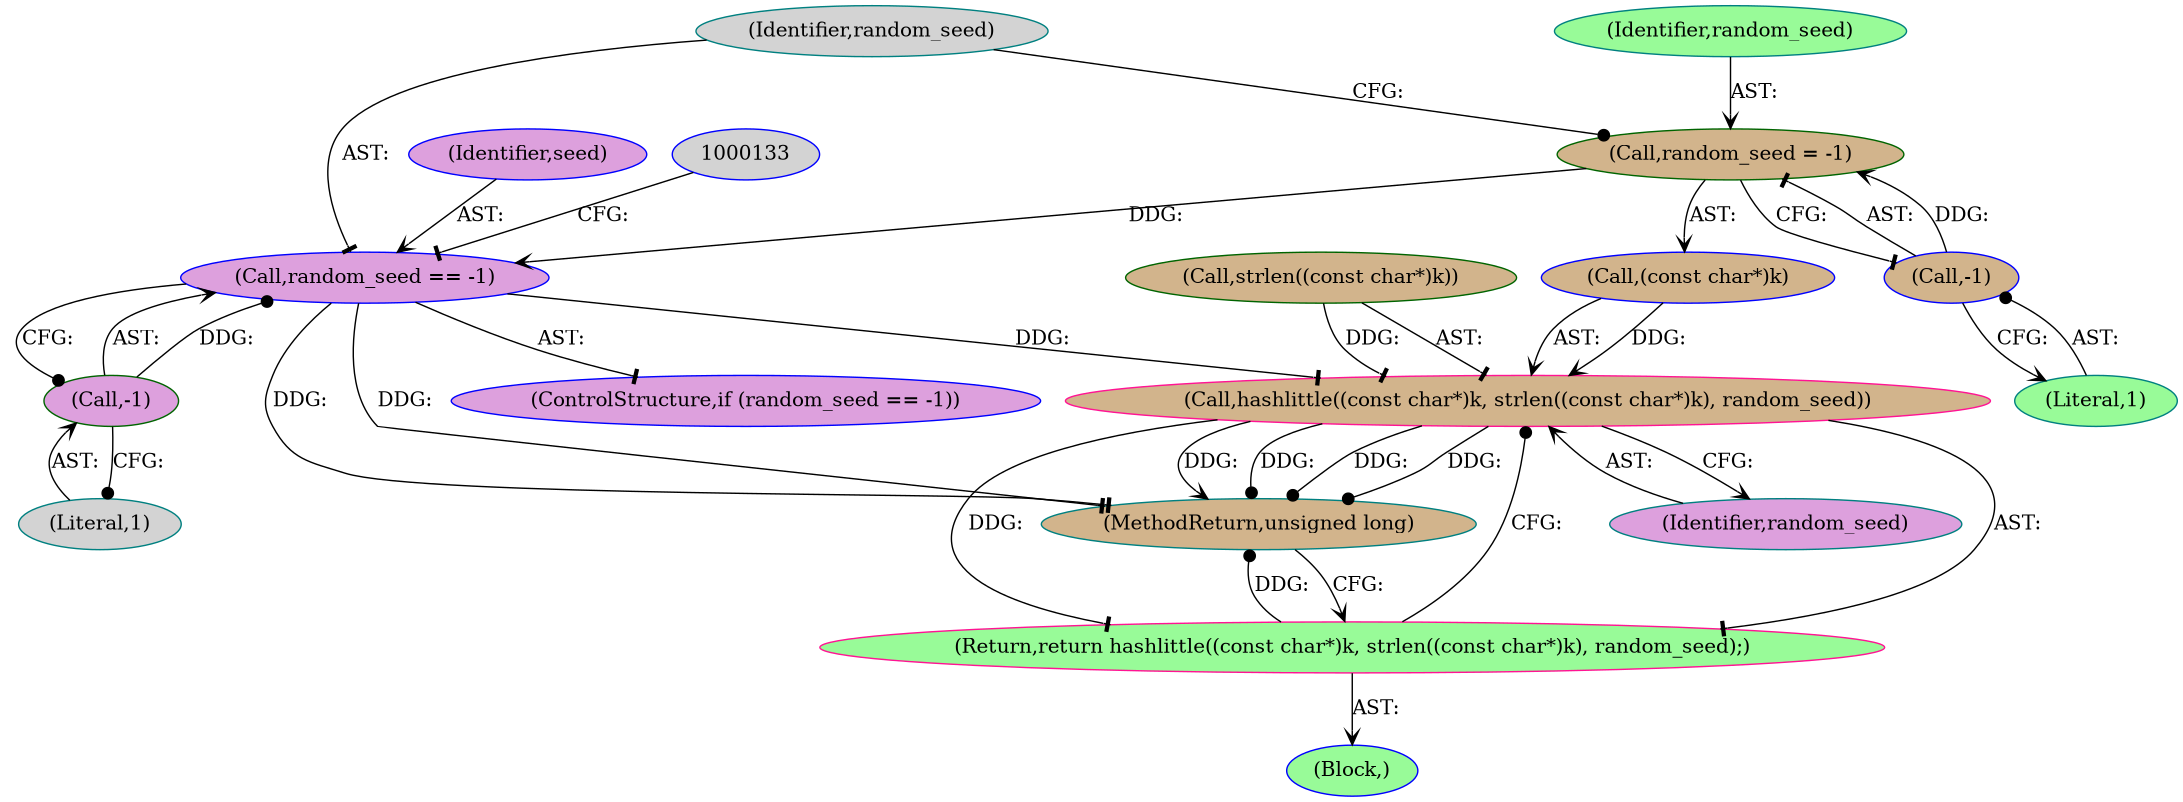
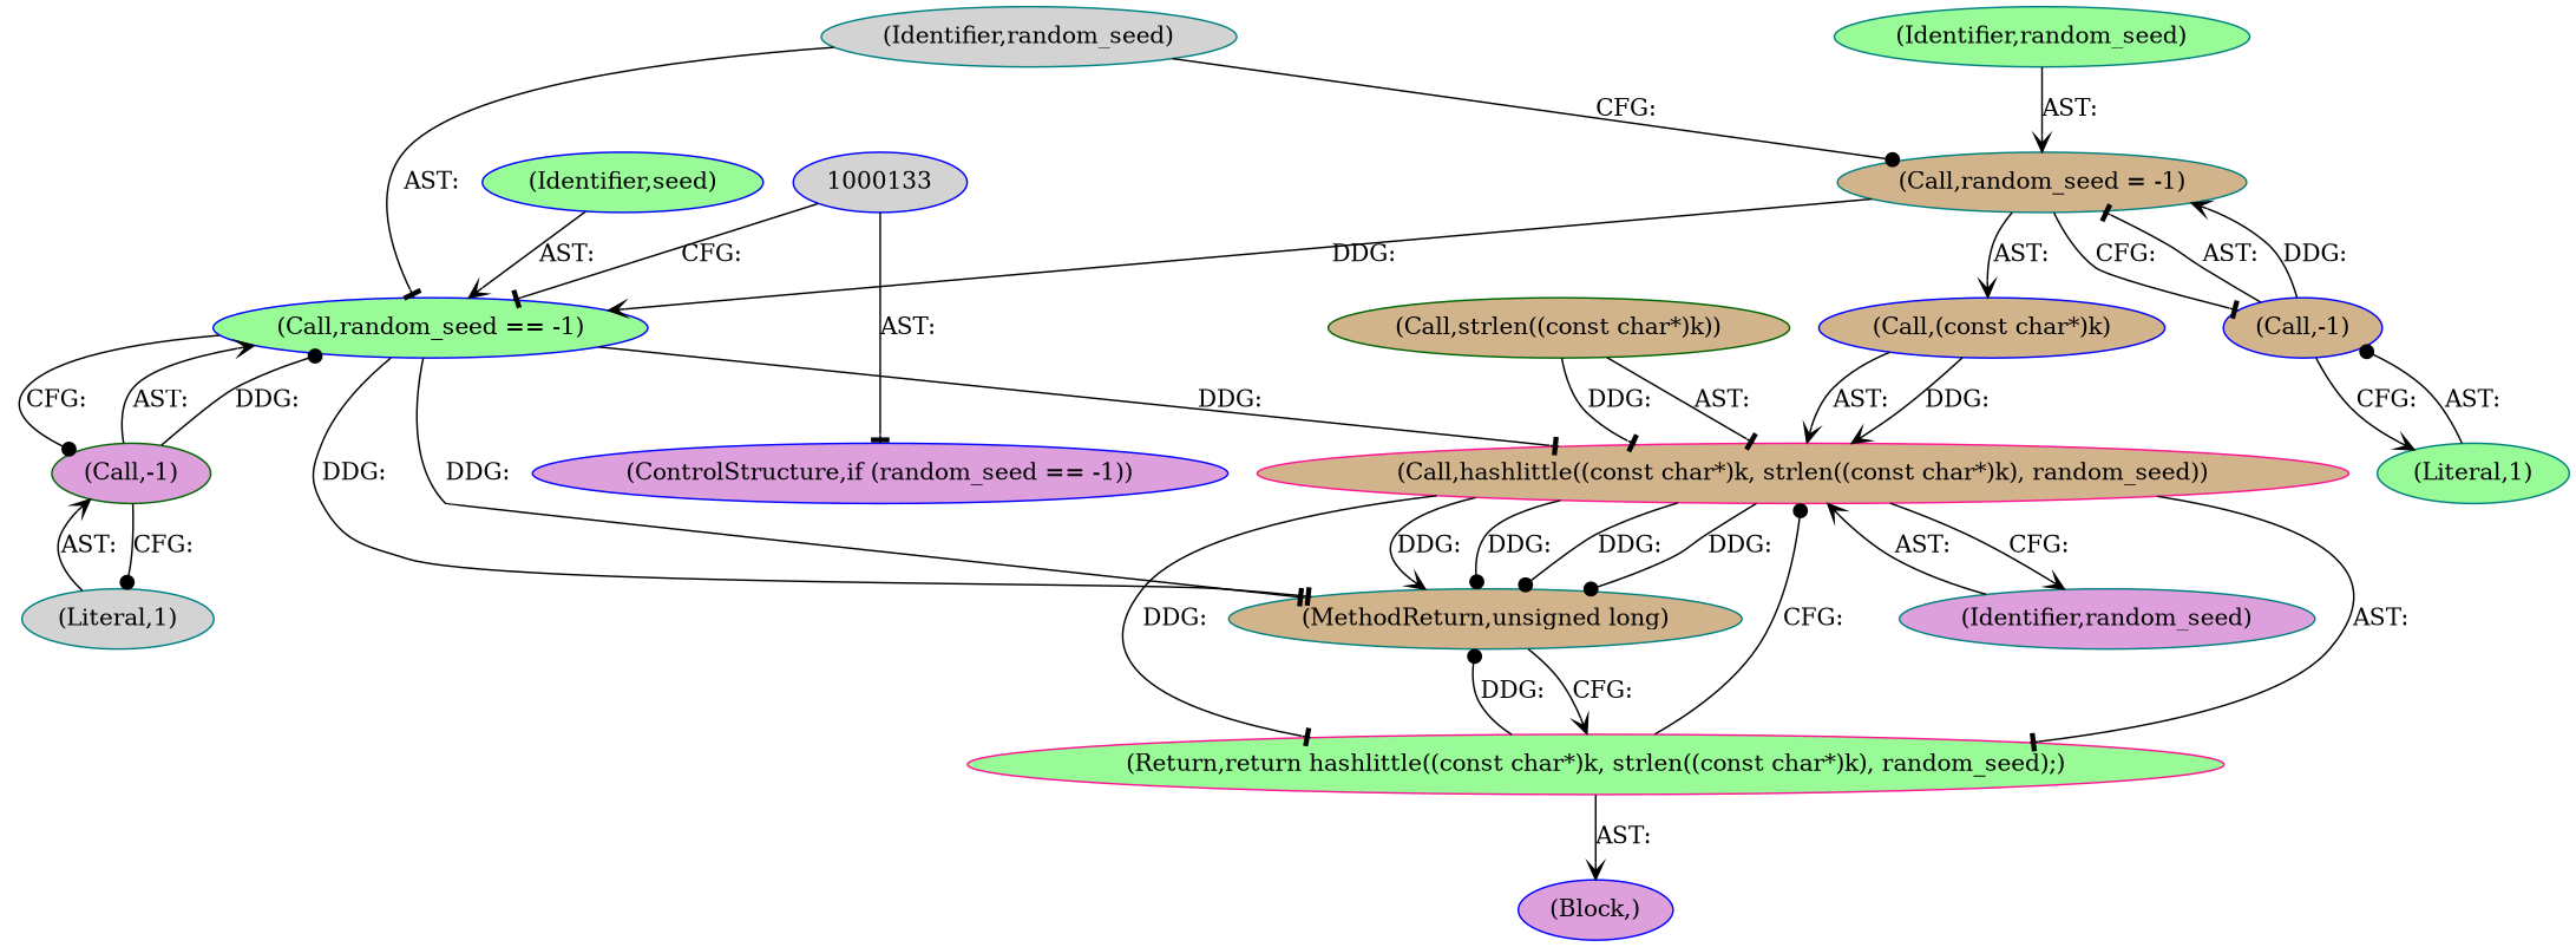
  digraph {
    node [color=blue fillcolor=tan style=filled]
    edge [arrowhead=vee]
-   n1 [fillcolor=plum label="(Call,random_seed == -1)"]
+   n1 [fillcolor=palegreen label="(Call,random_seed == -1)"]
    n2 [color=darkgreen fillcolor=plum label="(Call,-1)"]
    n3 [color=deeppink label="(Call,hashlittle((const char*)k, strlen((const char*)k), random_seed))"]
    n4 [fillcolor=plum label="(ControlStructure,if (random_seed == -1))"]
    n5 [color=teal label="(MethodReturn,unsigned long)"]
    n6 [color=teal fillcolor=lightgrey label="(Literal,1)"]
    n7 [color=deeppink fillcolor=palegreen label="(Return,return hashlittle((const char*)k, strlen((const char*)k), random_seed);)"]
    n8 [color=teal fillcolor=plum label="(Identifier,random_seed)"]
-   n9 [color=darkgreen label="(Call,random_seed = -1)"]
+   n9 [color=teal label="(Call,random_seed = -1)"]
    n10 [label="(Call,-1)"]
    n11 [label="(Call,(const char*)k)"]
    n12 [color=teal fillcolor=palegreen label="(Literal,1)"]
-   n13 [fillcolor=palegreen label="(Block,)"]
+   n13 [fillcolor=plum label="(Block,)"]
    n14 [color=teal fillcolor=lightgrey label="(Identifier,random_seed)"]
    n15 [color=teal fillcolor=palegreen label="(Identifier,random_seed)"]
    n16 [color=darkgreen label="(Call,strlen((const char*)k))"]
-   n17 [fillcolor=plum label="(Identifier,seed)"]
+   n17 [fillcolor=palegreen label="(Identifier,seed)"]
    1000133 [fillcolor=lightgrey]
    n1 -> n2 [arrowhead=dot label="CFG: "]
    n1 -> n3 [arrowhead=tee label="DDG: "]
-   n1 -> n4 [arrowhead=tee label="AST: "]
+   1000133 -> n4 [arrowhead=tee label="AST: "]
    n1 -> n5 [arrowhead=tee label="DDG: "]
    n1 -> n5 [arrowhead=tee label="DDG: "]
    n2 -> n1 [label="AST: "]
    n2 -> n1 [arrowhead=dot label="DDG: "]
    n2 -> n6 [arrowhead=dot label="CFG: "]
    n3 -> n5 [arrowhead=dot label="DDG: "]
    n3 -> n5 [arrowhead=dot label="DDG: "]
    n3 -> n5 [arrowhead=dot label="DDG: "]
    n3 -> n5 [label="DDG: "]
    n3 -> n7 [arrowhead=tee label="AST: "]
    n3 -> n7 [arrowhead=tee label="DDG: "]
    n3 -> n8 [label="CFG: "]
    n5 -> n7 [label="CFG: "]
    n6 -> n2 [label="AST: "]
    n7 -> n3 [arrowhead=dot label="CFG: "]
    n7 -> n5 [arrowhead=dot label="DDG: "]
    n7 -> n13 [label="AST: "]
    n8 -> n3 [label="AST: "]
    n9 -> n1 [label="DDG: "]
    n9 -> n10 [arrowhead=tee label="CFG: "]
    n9 -> n11 [label="AST: "]
    n10 -> n9 [arrowhead=tee label="AST: "]
    n10 -> n9 [label="DDG: "]
    n10 -> n12 [label="CFG: "]
    n11 -> n3 [label="AST: "]
    n11 -> n3 [label="DDG: "]
    n12 -> n10 [arrowhead=dot label="AST: "]
    n14 -> n1 [arrowhead=tee label="AST: "]
    n14 -> n9 [arrowhead=dot label="CFG: "]
    n15 -> n9 [label="AST: "]
    n16 -> n3 [arrowhead=tee label="AST: "]
    n16 -> n3 [arrowhead=tee label="DDG: "]
    n17 -> n1 [label="AST: "]
    1000133 -> n1 [arrowhead=tee label="CFG: "]
  }
